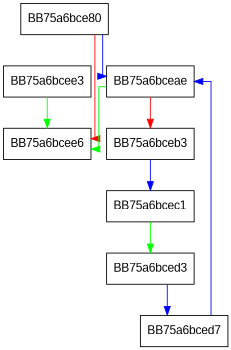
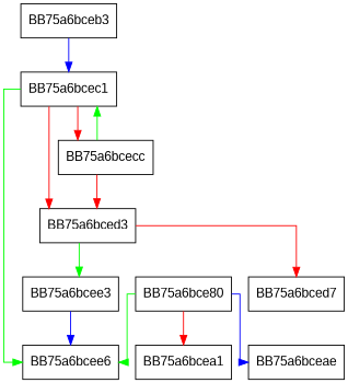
  digraph {
    fontname="Liberation Sans"
    splines=ortho
    node [fontname="Liberation Sans" shape=box]
    edge [color=green fontname="Liberation Sans"]
    BB75a6bce80
    BB75a6bcee6
+   BB75a6bcea1
    BB75a6bceae
    BB75a6bceb3
    BB75a6bcec1
    BB75a6bced3
+   BB75a6bcecc
    BB75a6bcee3
    BB75a6bced7
-   BB75a6bce80 -> BB75a6bcee6 [color=red]
+   BB75a6bce80 -> BB75a6bcee6
+   BB75a6bce80 -> BB75a6bcea1 [color=red]
    BB75a6bce80 -> BB75a6bceae [color=blue]
-   BB75a6bceae -> BB75a6bcee6
-   BB75a6bceae -> BB75a6bceb3 [color=red]
+   BB75a6bcec1 -> BB75a6bcee6
    BB75a6bceb3 -> BB75a6bcec1 [color=blue]
-   BB75a6bcec1 -> BB75a6bced3
-   BB75a6bced3 -> BB75a6bced7 [color=blue]
-   BB75a6bcee3 -> BB75a6bcee6
-   BB75a6bced7 -> BB75a6bceae [color=blue]
+   BB75a6bcec1 -> BB75a6bced3 [color=red]
+   BB75a6bcec1 -> BB75a6bcecc [color=red]
+   BB75a6bced3 -> BB75a6bcee3
+   BB75a6bced3 -> BB75a6bced7 [color=red]
+   BB75a6bcecc -> BB75a6bcec1
+   BB75a6bcecc -> BB75a6bced3 [color=red]
+   BB75a6bcee3 -> BB75a6bcee6 [color=blue]
  }
